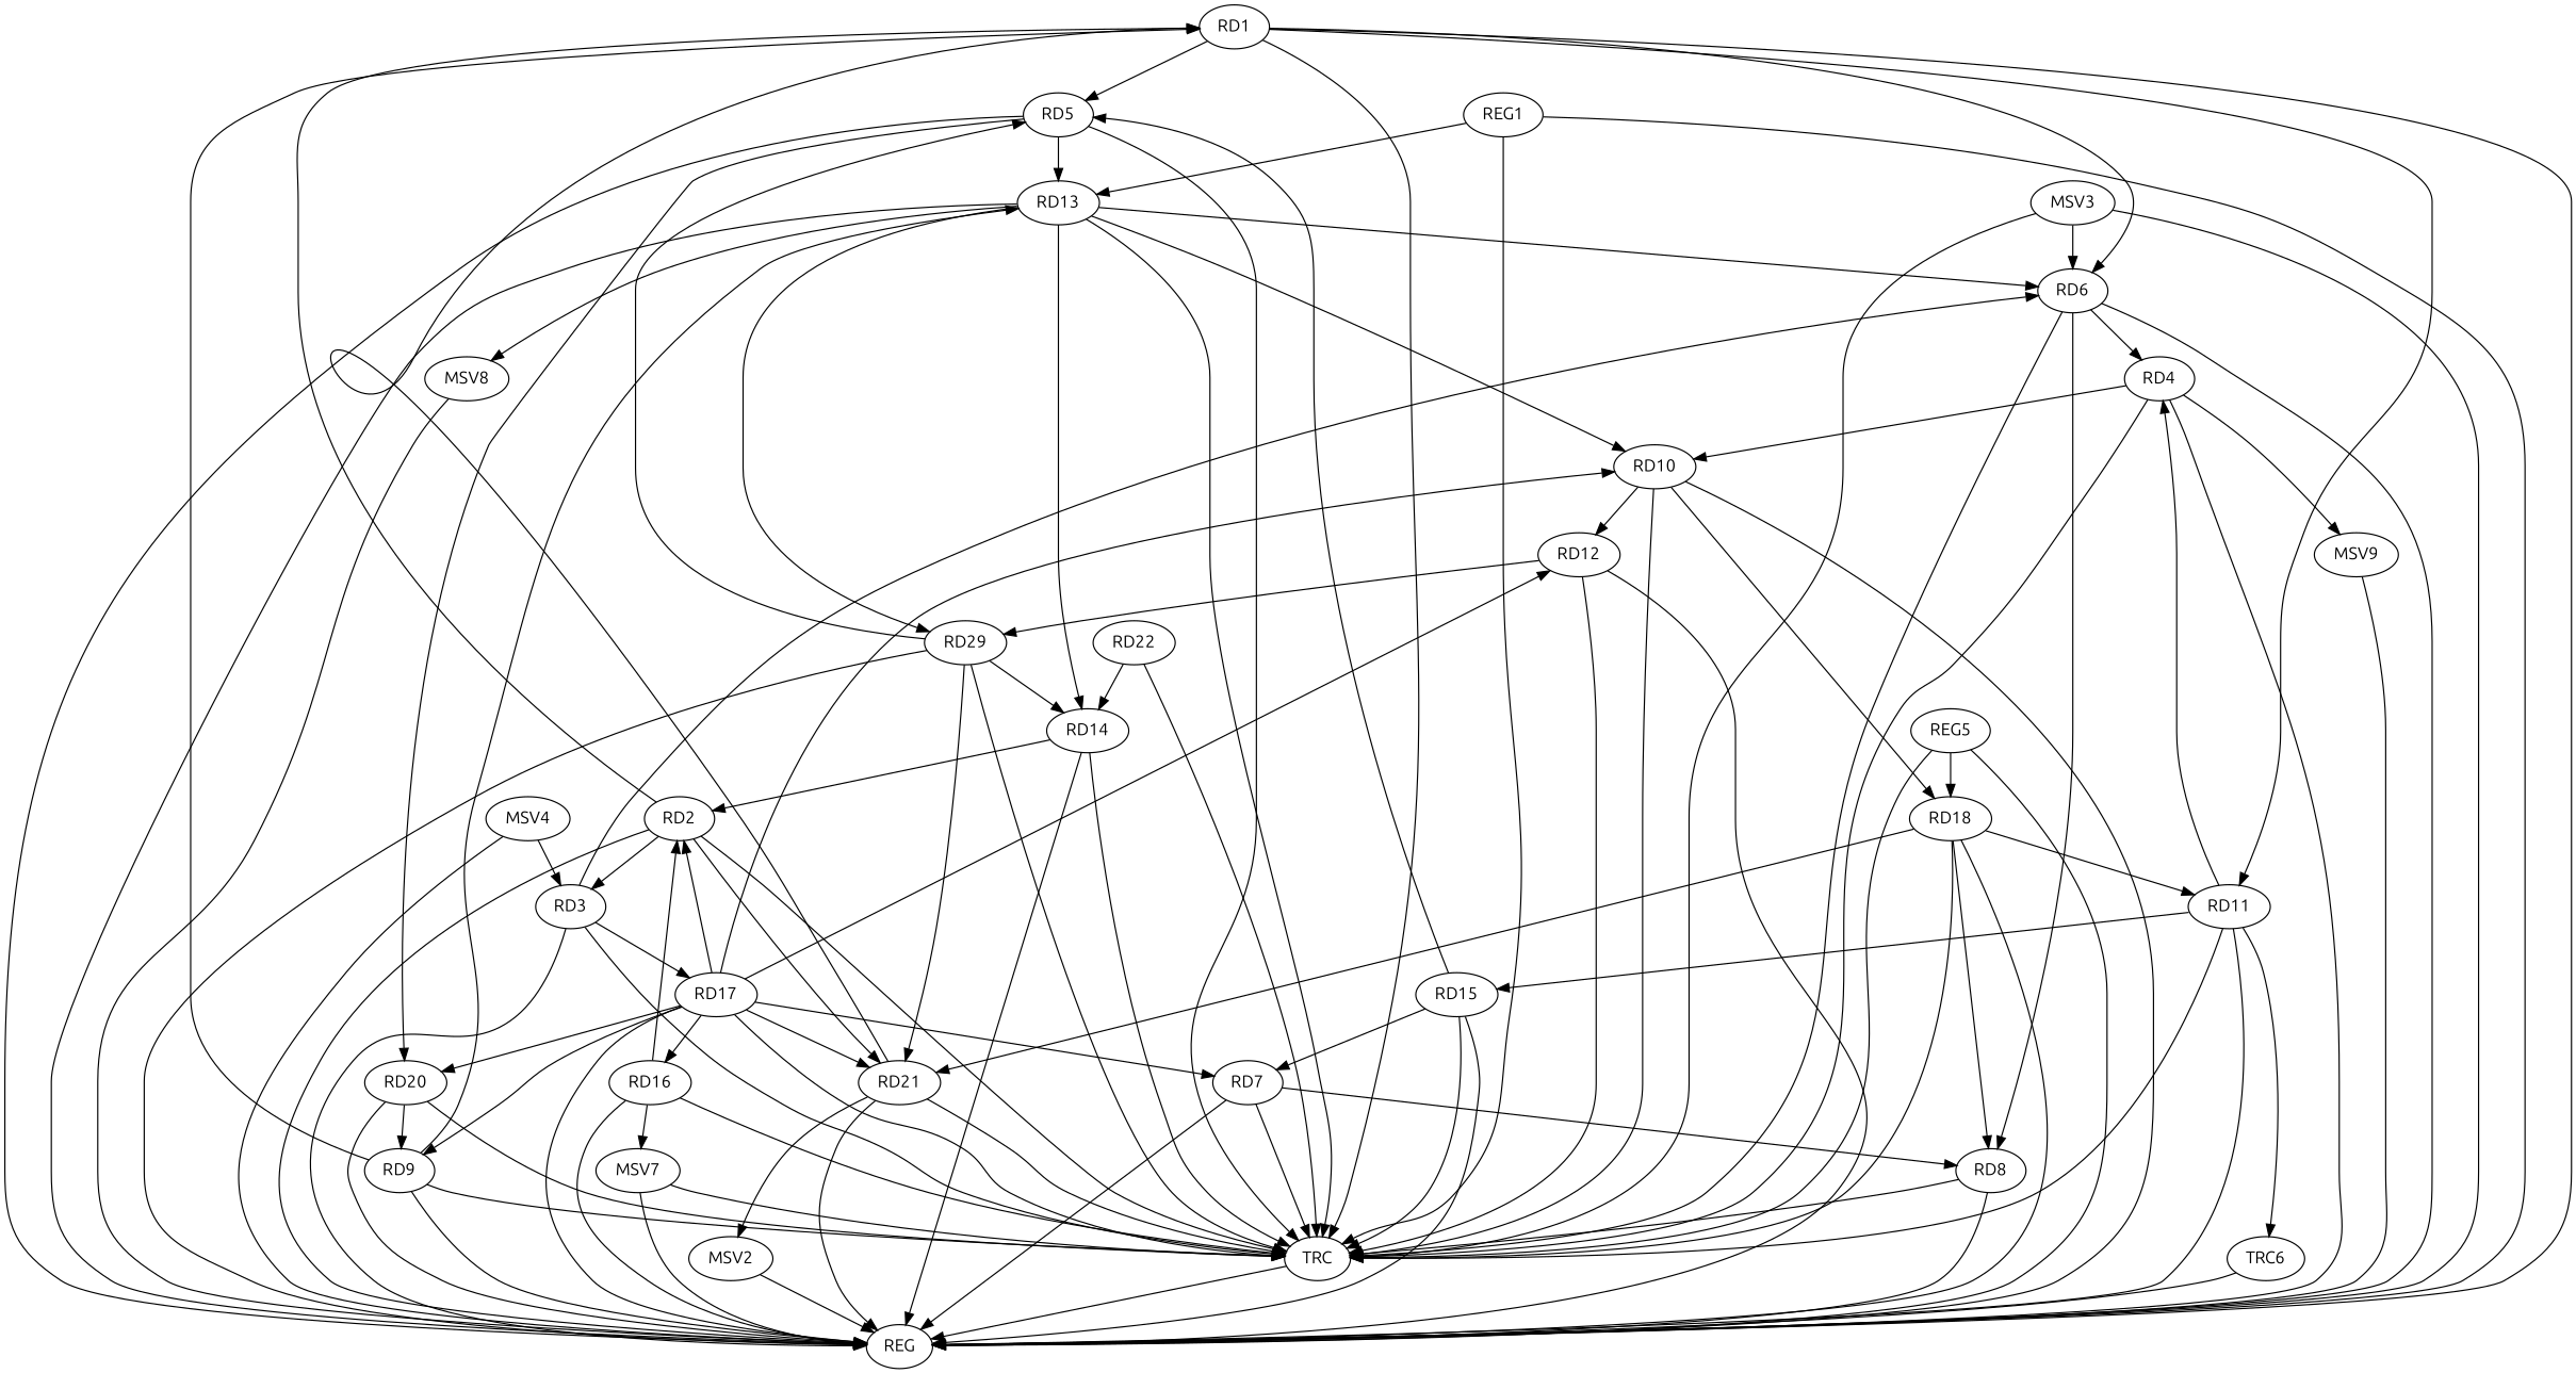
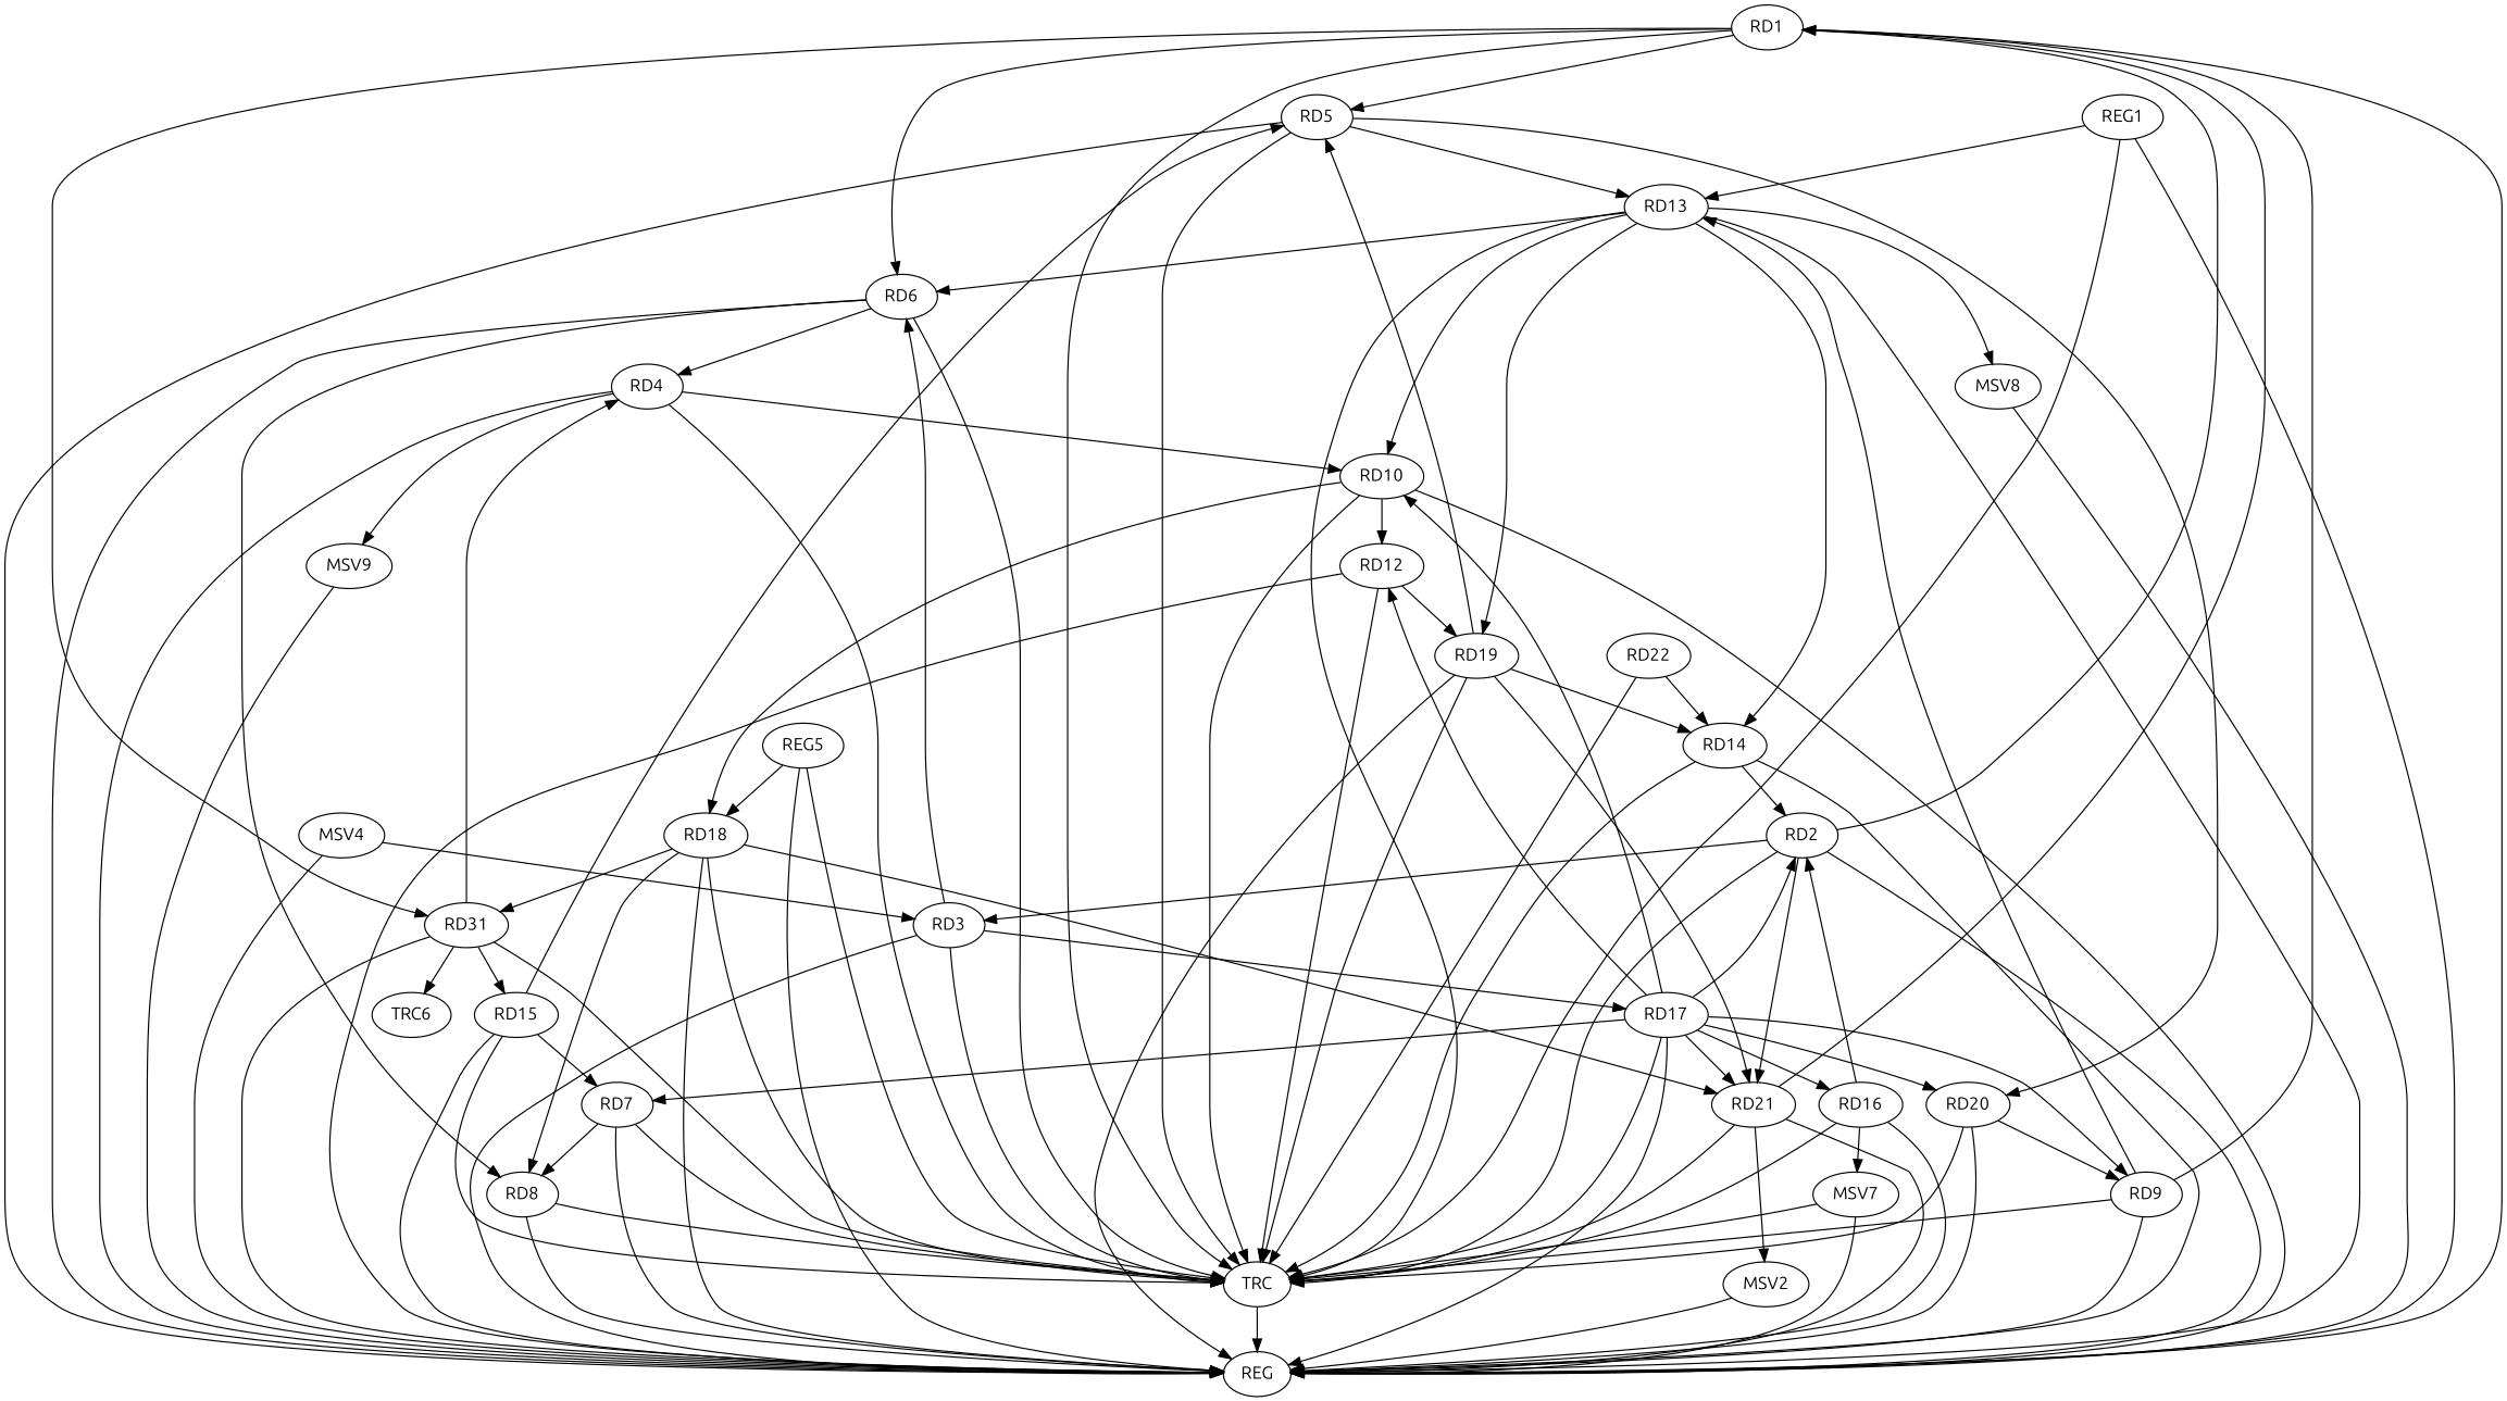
  strict digraph {
    fontname=Ubuntu
    node [fontname=Ubuntu]
    edge [fontname=Ubuntu]
    n1 [label=RD1]
    n2 [label=RD5]
    n3 [label=RD6]
-   n4 [label=RD11]
+   n4 [label=RD31]
    n5 [label=REG]
    n6 [label=TRC]
    n7 [label=RD13]
    n8 [label=RD20]
    n9 [label=RD4]
    n10 [label=RD8]
    n11 [label=RD15]
    n12 [label=TRC6]
    n13 [label=RD2]
    n14 [label=RD3]
    n15 [label=RD21]
    n16 [label=RD17]
    n17 [label=MSV2]
    n18 [label=RD10]
    n19 [label=RD7]
    n20 [label=RD9]
    n21 [label=RD12]
    n22 [label=RD16]
    n23 [label=MSV4]
    n24 [label=MSV9]
    n25 [label=RD18]
    n26 [label=RD14]
-   n27 [label=RD29]
+   n27 [label=RD19]
    n28 [label=MSV8]
    n29 [label=MSV7]
    n30 [label=RD22]
    n31 [label=REG1]
-   n32 [label=MSV3]
    n33 [label=REG5]
    n1 -> n2
    n1 -> n3
    n1 -> n4
    n1 -> n5
    n1 -> n6
    n2 -> n5
    n2 -> n6
    n2 -> n7
    n2 -> n8
    n3 -> n5
    n3 -> n6
    n3 -> n9
    n3 -> n10
    n4 -> n5
    n4 -> n6
    n4 -> n9
    n4 -> n11
    n4 -> n12
    n6 -> n5
    n7 -> n3
    n7 -> n5
    n7 -> n6
    n7 -> n18
    n7 -> n26
    n7 -> n27
    n7 -> n28
    n8 -> n5
    n8 -> n6
    n8 -> n20
    n9 -> n5
    n9 -> n6
    n9 -> n18
    n9 -> n24
    n10 -> n5
    n10 -> n6
    n11 -> n2
    n11 -> n5
    n11 -> n6
    n11 -> n19
-   n12 -> n5
    n13 -> n1
    n13 -> n5
    n13 -> n6
    n13 -> n14
    n13 -> n15
    n14 -> n3
    n14 -> n5
    n14 -> n6
    n14 -> n16
    n15 -> n1
    n15 -> n5
    n15 -> n6
    n15 -> n17
    n16 -> n5
    n16 -> n6
    n16 -> n8
    n16 -> n13
    n16 -> n15
    n16 -> n18
    n16 -> n19
    n16 -> n20
    n16 -> n21
    n16 -> n22
    n17 -> n5
    n18 -> n5
    n18 -> n6
    n18 -> n21
    n18 -> n25
    n19 -> n5
    n19 -> n6
    n19 -> n10
    n20 -> n1
    n20 -> n5
    n20 -> n6
    n20 -> n7
    n21 -> n5
    n21 -> n6
    n21 -> n27
    n22 -> n5
    n22 -> n6
    n22 -> n13
    n22 -> n29
    n23 -> n5
    n23 -> n14
    n24 -> n5
    n25 -> n4
    n25 -> n5
    n25 -> n6
    n25 -> n10
    n25 -> n15
    n26 -> n5
    n26 -> n6
    n26 -> n13
    n27 -> n2
    n27 -> n5
    n27 -> n6
    n27 -> n15
    n27 -> n26
    n28 -> n5
    n29 -> n5
    n29 -> n6
    n30 -> n6
    n30 -> n26
    n31 -> n5
    n31 -> n6
    n31 -> n7
-   n32 -> n3
-   n32 -> n5
-   n32 -> n6
    n33 -> n5
    n33 -> n6
    n33 -> n25
  }
